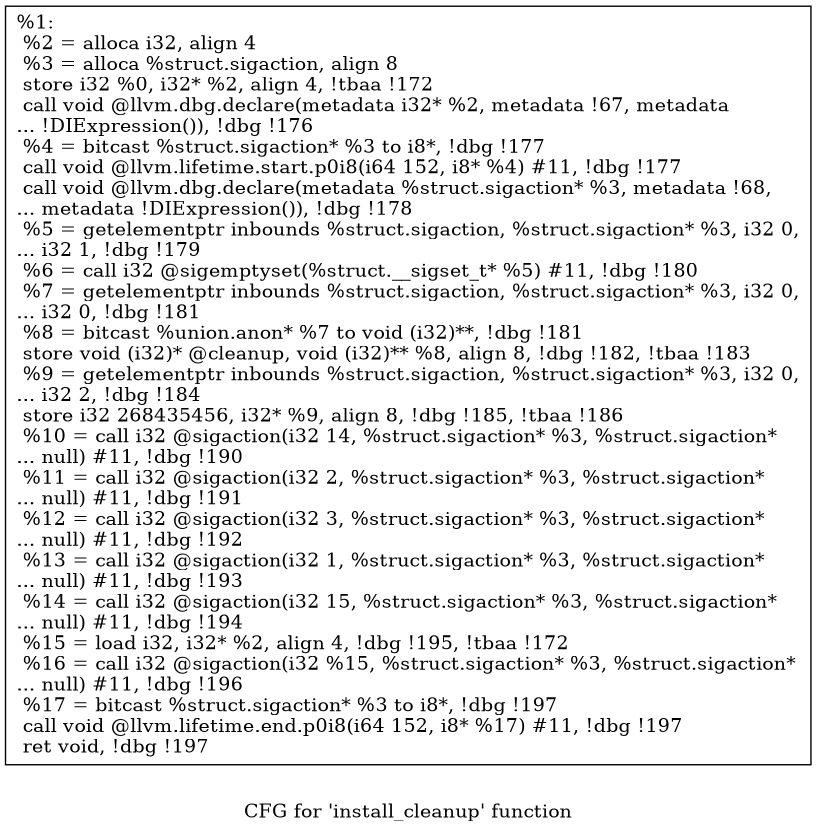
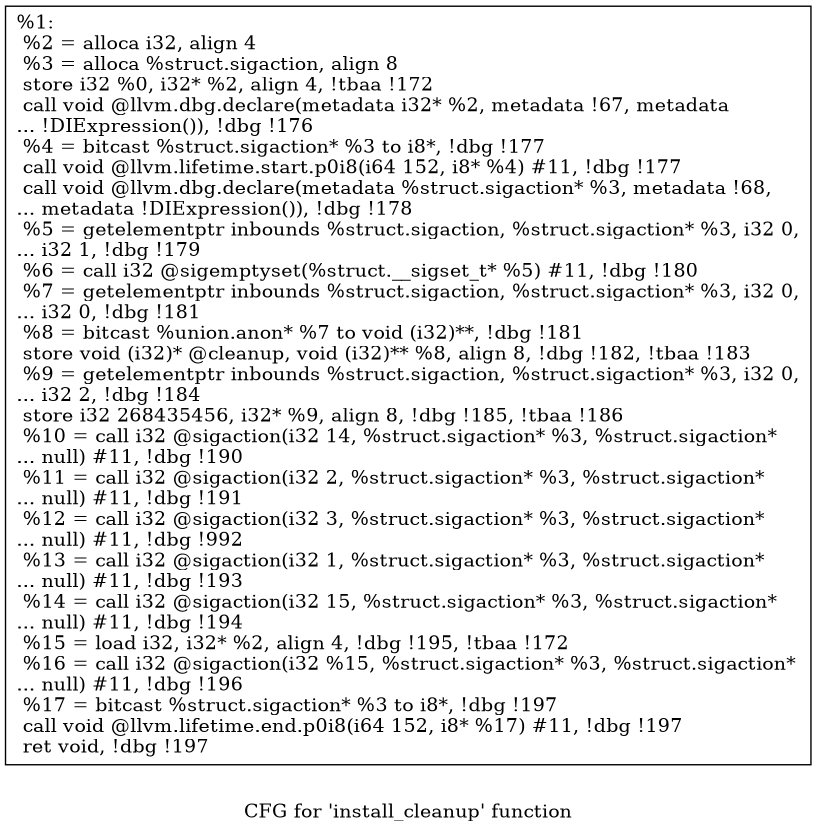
  digraph {
    label="CFG for 'install_cleanup' function"
    rankdir=LR
-   n1 [label="{%1:\l  %2 = alloca i32, align 4\l  %3 = alloca %struct.sigaction, align 8\l  store i32 %0, i32* %2, align 4, !tbaa !172\l  call void @llvm.dbg.declare(metadata i32* %2, metadata !67, metadata\l... !DIExpression()), !dbg !176\l  %4 = bitcast %struct.sigaction* %3 to i8*, !dbg !177\l  call void @llvm.lifetime.start.p0i8(i64 152, i8* %4) #11, !dbg !177\l  call void @llvm.dbg.declare(metadata %struct.sigaction* %3, metadata !68,\l... metadata !DIExpression()), !dbg !178\l  %5 = getelementptr inbounds %struct.sigaction, %struct.sigaction* %3, i32 0,\l... i32 1, !dbg !179\l  %6 = call i32 @sigemptyset(%struct.__sigset_t* %5) #11, !dbg !180\l  %7 = getelementptr inbounds %struct.sigaction, %struct.sigaction* %3, i32 0,\l... i32 0, !dbg !181\l  %8 = bitcast %union.anon* %7 to void (i32)**, !dbg !181\l  store void (i32)* @cleanup, void (i32)** %8, align 8, !dbg !182, !tbaa !183\l  %9 = getelementptr inbounds %struct.sigaction, %struct.sigaction* %3, i32 0,\l... i32 2, !dbg !184\l  store i32 268435456, i32* %9, align 8, !dbg !185, !tbaa !186\l  %10 = call i32 @sigaction(i32 14, %struct.sigaction* %3, %struct.sigaction*\l... null) #11, !dbg !190\l  %11 = call i32 @sigaction(i32 2, %struct.sigaction* %3, %struct.sigaction*\l... null) #11, !dbg !191\l  %12 = call i32 @sigaction(i32 3, %struct.sigaction* %3, %struct.sigaction*\l... null) #11, !dbg !192\l  %13 = call i32 @sigaction(i32 1, %struct.sigaction* %3, %struct.sigaction*\l... null) #11, !dbg !193\l  %14 = call i32 @sigaction(i32 15, %struct.sigaction* %3, %struct.sigaction*\l... null) #11, !dbg !194\l  %15 = load i32, i32* %2, align 4, !dbg !195, !tbaa !172\l  %16 = call i32 @sigaction(i32 %15, %struct.sigaction* %3, %struct.sigaction*\l... null) #11, !dbg !196\l  %17 = bitcast %struct.sigaction* %3 to i8*, !dbg !197\l  call void @llvm.lifetime.end.p0i8(i64 152, i8* %17) #11, !dbg !197\l  ret void, !dbg !197\l}" shape=record]
+   n1 [label="{%1:\l  %2 = alloca i32, align 4\l  %3 = alloca %struct.sigaction, align 8\l  store i32 %0, i32* %2, align 4, !tbaa !172\l  call void @llvm.dbg.declare(metadata i32* %2, metadata !67, metadata\l... !DIExpression()), !dbg !176\l  %4 = bitcast %struct.sigaction* %3 to i8*, !dbg !177\l  call void @llvm.lifetime.start.p0i8(i64 152, i8* %4) #11, !dbg !177\l  call void @llvm.dbg.declare(metadata %struct.sigaction* %3, metadata !68,\l... metadata !DIExpression()), !dbg !178\l  %5 = getelementptr inbounds %struct.sigaction, %struct.sigaction* %3, i32 0,\l... i32 1, !dbg !179\l  %6 = call i32 @sigemptyset(%struct.__sigset_t* %5) #11, !dbg !180\l  %7 = getelementptr inbounds %struct.sigaction, %struct.sigaction* %3, i32 0,\l... i32 0, !dbg !181\l  %8 = bitcast %union.anon* %7 to void (i32)**, !dbg !181\l  store void (i32)* @cleanup, void (i32)** %8, align 8, !dbg !182, !tbaa !183\l  %9 = getelementptr inbounds %struct.sigaction, %struct.sigaction* %3, i32 0,\l... i32 2, !dbg !184\l  store i32 268435456, i32* %9, align 8, !dbg !185, !tbaa !186\l  %10 = call i32 @sigaction(i32 14, %struct.sigaction* %3, %struct.sigaction*\l... null) #11, !dbg !190\l  %11 = call i32 @sigaction(i32 2, %struct.sigaction* %3, %struct.sigaction*\l... null) #11, !dbg !191\l  %12 = call i32 @sigaction(i32 3, %struct.sigaction* %3, %struct.sigaction*\l... null) #11, !dbg !992\l  %13 = call i32 @sigaction(i32 1, %struct.sigaction* %3, %struct.sigaction*\l... null) #11, !dbg !193\l  %14 = call i32 @sigaction(i32 15, %struct.sigaction* %3, %struct.sigaction*\l... null) #11, !dbg !194\l  %15 = load i32, i32* %2, align 4, !dbg !195, !tbaa !172\l  %16 = call i32 @sigaction(i32 %15, %struct.sigaction* %3, %struct.sigaction*\l... null) #11, !dbg !196\l  %17 = bitcast %struct.sigaction* %3 to i8*, !dbg !197\l  call void @llvm.lifetime.end.p0i8(i64 152, i8* %17) #11, !dbg !197\l  ret void, !dbg !197\l}" shape=record]
  }
